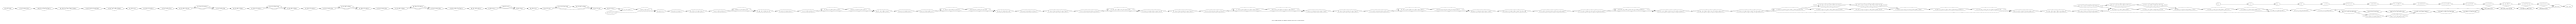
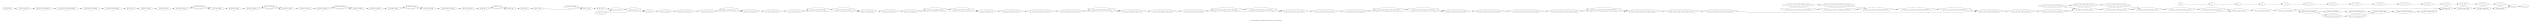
  digraph {
    fontname="IBM Plex Sans"
    label="Control-flow-graph for register allocator (function _modestring)"
    rankdir=LR
    node [fontname="IBM Plex Sans"]
    edge [fontname="IBM Plex Sans"]
    n1 [label="0, 0: "]
    n2 [label="1, 1: "]
    n3 [label="2, 2: "]
    n4 [label="3, 3: "]
    n5 [label="4, 6: 0 1 "]
    n6 [label="5, 7: 0 1 2 3 "]
    n7 [label="6, 8: 2 3 4 5 "]
    n8 [label="7, 9: 2 3 4 5 6 7 "]
    n9 [label="8, 10: 2 3 4 5 6 7 "]
    n10 [label="9, 11: 2 3 4 5 6 7 "]
    n11 [label="10, 12: 4 5 6 7 "]
    n12 [label="11, 13: 4 5 "]
    n13 [label="12, 14: 4 5 8 9 "]
    n14 [label="13, 15: 8 9 10 11 "]
    n15 [label="14, 16: 10 11 "]
    n16 [label="126, 189: "]
    n17 [label="127, 190: "]
    n18 [label="16, 18: 12 13 "]
    n19 [label="17, 19: 12 13 14 15 "]
    n20 [label="18, 20: 12 13 14 15 16 17 "]
    n21 [label="19, 21: 12 13 14 15 16 17 18 19 "]
    n22 [label="20, 22: 12 13 14 15 18 19 "]
    n23 [label="21, 23: 12 13 14 15 18 19 "]
    n24 [label="22, 24: 12 13 "]
    n25 [label="23, 25: 12 13 20 21 "]
    n26 [label="24, 26: 12 13 20 21 "]
    n27 [label="25, 27: 12 13 20 21 "]
    n28 [label="26, 31: 12 13 20 21 "]
    n29 [label="27, 32: 12 13 20 21 "]
    n30 [label="28, 34: 12 13 20 21 "]
    n31 [label="29, 35: 12 13 20 21 "]
    n32 [label="30, 39: 12 13 20 21 "]
    n33 [label="31, 40: 12 13 20 21 "]
    n34 [label="32, 42: 12 13 20 21 "]
    n35 [label="33, 43: 12 13 20 21 "]
    n36 [label="34, 47: 12 13 20 21 "]
    n37 [label="35, 48: 12 13 20 21 "]
    n38 [label="36, 50: 12 13 20 21 "]
    n39 [label="37, 51: 12 13 20 21 "]
    n40 [label="38, 55: 12 13 20 21 "]
    n41 [label="39, 56: 12 13 20 21 "]
    n42 [label="40, 58: 12 13 20 21 22 23 "]
    n43 [label="41, 59: 12 13 22 23 "]
    n44 [label="42, 60: 12 13 "]
    n45 [label="43, 64: 12 13 "]
    n46 [label="44, 65: 12 13 "]
    n47 [label="45, 66: 12 13 "]
    n48 [label="46, 67: 12 13 "]
-   n49 [label="47, 71: 12 13 24 25 "]
    n50 [label="49, 73: 12 13 "]
    n51 [label="48, 72: 12 13 24 25 "]
    n52 [label="50, 74: 12 13 "]
    n53 [label="52, 79: 12 13 26 27 "]
    n54 [label="51, 75: 12 13 "]
    n55 [label="54, 81: 12 13 "]
    n56 [label="53, 80: 12 13 26 27 "]
    n57 [label="55, 82: 12 13 28 29 "]
    n58 [label="56, 191: 12 13 28 29 30 31 "]
    n59 [label="57, 83: 12 13 28 29 30 31 "]
    n60 [label="58, 88: 12 13 28 29 30 31 "]
    n61 [label="59, 89: 12 13 28 29 30 31 "]
    n62 [label="60, 90: 12 13 28 29 30 31 "]
    n63 [label="61, 91: 12 13 28 29 30 31 "]
    n64 [label="62, 95: 12 13 28 29 30 31 32 33 "]
    n65 [label="64, 97: 12 13 28 29 30 31 "]
    n66 [label="63, 96: 12 13 28 29 30 31 32 33 "]
    n67 [label="65, 98: 12 13 28 29 30 31 "]
    n68 [label="66, 99: 12 13 28 29 30 31 "]
    n69 [label="67, 103: 12 13 28 29 30 31 34 35 "]
    n70 [label="69, 105: 12 13 28 29 30 31 "]
    n71 [label="68, 104: 12 13 28 29 30 31 34 35 "]
    n72 [label="70, 106: 12 13 28 29 30 31 36 37 "]
    n73 [label="71, 192: 12 13 28 29 30 31 36 37 38 39 "]
    n74 [label="72, 107: 12 13 28 29 30 31 36 37 38 39 "]
    n75 [label="73, 112: 12 13 28 29 30 31 36 37 38 39 "]
    n76 [label="74, 113: 12 13 28 29 30 31 36 37 38 39 "]
    n77 [label="75, 114: 12 13 28 29 30 31 36 37 38 39 "]
    n78 [label="76, 115: 12 13 28 29 30 31 36 37 38 39 "]
    n79 [label="77, 119: 12 13 28 29 30 31 36 37 38 39 40 41 "]
    n80 [label="79, 121: 12 13 28 29 30 31 36 37 38 39 "]
    n81 [label="78, 120: 12 13 28 29 30 31 36 37 38 39 40 41 "]
    n82 [label="80, 122: 12 13 28 29 30 31 36 37 38 39 "]
    n83 [label="81, 123: 12 13 28 29 30 31 36 37 38 39 "]
    n84 [label="82, 127: 12 13 28 29 30 31 36 37 38 39 42 43 "]
    n85 [label="84, 129: 12 13 28 29 30 31 36 37 38 39 "]
    n86 [label="83, 128: 12 13 28 29 30 31 36 37 38 39 42 43 "]
    n87 [label="85, 130: 12 13 28 29 30 31 36 37 38 39 44 45 "]
    n88 [label="86, 193: 12 13 28 29 30 31 36 37 38 39 44 45 46 47 "]
    n89 [label="87, 131: 12 13 28 29 30 31 36 37 38 39 44 45 46 47 "]
    n90 [label="88, 136: 12 13 28 29 30 31 36 37 38 39 44 45 46 47 "]
    n91 [label="89, 137: 12 13 28 29 30 31 36 37 38 39 44 45 46 47 "]
    n92 [label="90, 138: 12 13 28 29 30 31 36 37 38 39 44 45 46 47 "]
    n93 [label="91, 139: 12 13 28 29 30 31 36 37 38 39 44 45 46 47 "]
-   n94 [label="92, 145: 12 13 28 29 30 31 36 37 38 39 44 45 46 47 "]
    n95 [label="100, 153: 12 13 36 37 38 39 44 45 46 47 "]
    n96 [label="93, 146: 12 13 30 31 36 37 38 39 44 45 46 47 48 49 "]
    n97 [label="95, 148: 12 13 30 31 36 37 38 39 44 45 46 47 "]
    n98 [label="101, 154: 12 13 36 37 38 39 44 45 46 47 "]
    n99 [label="94, 147: 12 13 30 31 36 37 38 39 44 45 46 47 48 49 "]
    n100 [label="96, 149: 12 13 30 31 36 37 38 39 44 45 46 47 48 49 "]
    n101 [label="97, 150: 12 13 30 31 36 37 38 39 44 45 46 47 48 49 "]
    n102 [label="98, 151: 12 13 30 31 36 37 38 39 44 45 46 47 48 49 50 "]
    n103 [label="99, 152: 12 13 30 31 36 37 38 39 44 45 46 47 50 "]
    n104 [label="102, 155: 12 13 36 37 38 39 44 45 46 47 "]
    n105 [label="111, 169: 12 13 44 45 46 47 "]
    n106 [label="106, 164: 12 13 38 39 44 45 46 47 "]
    n107 [label="103, 161: 12 13 36 37 38 39 44 45 46 47 "]
    n108 [label="104, 162: 12 13 38 39 44 45 46 47 51 52 "]
    n109 [label="112, 170: 12 13 44 45 46 47 "]
    n110 [label="105, 163: 12 13 38 39 44 45 46 47 51 52 "]
    n111 [label="107, 165: 12 13 38 39 44 45 46 47 51 52 "]
    n112 [label="108, 166: 12 13 38 39 44 45 46 47 51 52 "]
    n113 [label="109, 167: 12 13 38 39 44 45 46 47 51 52 53 "]
    n114 [label="110, 168: 12 13 38 39 44 45 46 47 53 "]
    n115 [label="113, 171: 12 13 44 45 46 47 "]
    n116 [label="114, 177: 12 13 44 45 46 47 "]
    n117 [label="122, 185: 12 13 "]
    n118 [label="115, 178: 12 13 46 47 54 55 "]
    n119 [label="117, 180: 12 13 46 47 "]
    n120 [label="123, 186: 12 13 57 58 "]
    n121 [label="116, 179: 12 13 46 47 54 55 "]
    n122 [label="118, 181: 12 13 46 47 54 55 "]
    n123 [label="119, 182: 12 13 46 47 54 55 "]
    n124 [label="120, 183: 12 13 46 47 54 55 56 "]
    n125 [label="121, 184: 12 13 46 47 56 "]
    n126 [label="124, 187: 57 58 49 60"]
    n127 [label="125, 188: 59 60 "]
    n1 -> n2
    n2 -> n3
    n3 -> n4
    n4 -> n5
    n5 -> n6
    n6 -> n7
    n7 -> n8
    n8 -> n9
    n9 -> n10
    n10 -> n11
    n11 -> n12
    n12 -> n13
    n13 -> n14
    n14 -> n15
    n15 -> n16
    n16 -> n17
    n18 -> n19
    n19 -> n20
    n20 -> n21
    n21 -> n22
    n22 -> n23
    n23 -> n24
    n24 -> n25
    n25 -> n26
    n26 -> n27
    n27 -> n28
    n27 -> n29
    n28 -> n29
    n29 -> n30
    n30 -> n31
    n31 -> n32
    n31 -> n33
    n32 -> n33
    n33 -> n34
    n34 -> n35
    n35 -> n36
    n35 -> n37
    n36 -> n37
    n37 -> n38
    n38 -> n39
    n39 -> n40
    n39 -> n41
    n40 -> n41
    n41 -> n42
    n42 -> n43
    n43 -> n44
    n44 -> n45
    n44 -> n46
    n45 -> n46
    n46 -> n47
    n47 -> n48
-   n48 -> n49
    n48 -> n50
-   n49 -> n51
    n50 -> n52
    n51 -> n50
    n52 -> n53
    n53 -> n56
    n54 -> n53
    n54 -> n55
    n55 -> n57
    n56 -> n55
    n57 -> n58
    n58 -> n59
    n59 -> n60
    n59 -> n61
    n60 -> n61
    n61 -> n62
    n62 -> n63
    n63 -> n64
    n63 -> n65
    n64 -> n66
    n65 -> n67
    n66 -> n65
    n67 -> n68
    n68 -> n69
    n68 -> n70
    n69 -> n71
    n70 -> n72
    n71 -> n70
    n72 -> n73
    n73 -> n74
    n74 -> n75
    n74 -> n76
    n75 -> n76
    n76 -> n77
    n77 -> n78
    n78 -> n79
    n78 -> n80
    n79 -> n81
    n80 -> n82
    n81 -> n80
    n82 -> n83
    n83 -> n84
    n83 -> n85
    n84 -> n86
    n85 -> n87
    n86 -> n85
    n87 -> n88
    n88 -> n89
    n89 -> n90
    n89 -> n91
    n90 -> n91
    n91 -> n92
    n92 -> n93
-   n93 -> n94
    n93 -> n95
-   n94 -> n96
-   n94 -> n97
    n95 -> n98
    n96 -> n99
    n97 -> n100
    n98 -> n104
    n99 -> n101
    n100 -> n101
    n101 -> n102
    n102 -> n103
    n103 -> n95
    n104 -> n105
    n104 -> n106
    n105 -> n109
    n106 -> n111
    n107 -> n106
    n107 -> n108
    n108 -> n110
    n109 -> n115
    n110 -> n112
    n111 -> n112
    n112 -> n113
    n113 -> n114
    n114 -> n105
    n115 -> n116
    n115 -> n117
    n116 -> n118
    n116 -> n119
    n117 -> n120
    n118 -> n121
    n119 -> n122
    n120 -> n126
    n121 -> n123
    n122 -> n123
    n123 -> n124
    n124 -> n125
    n125 -> n117
    n126 -> n127
    n127 -> n16
  }
